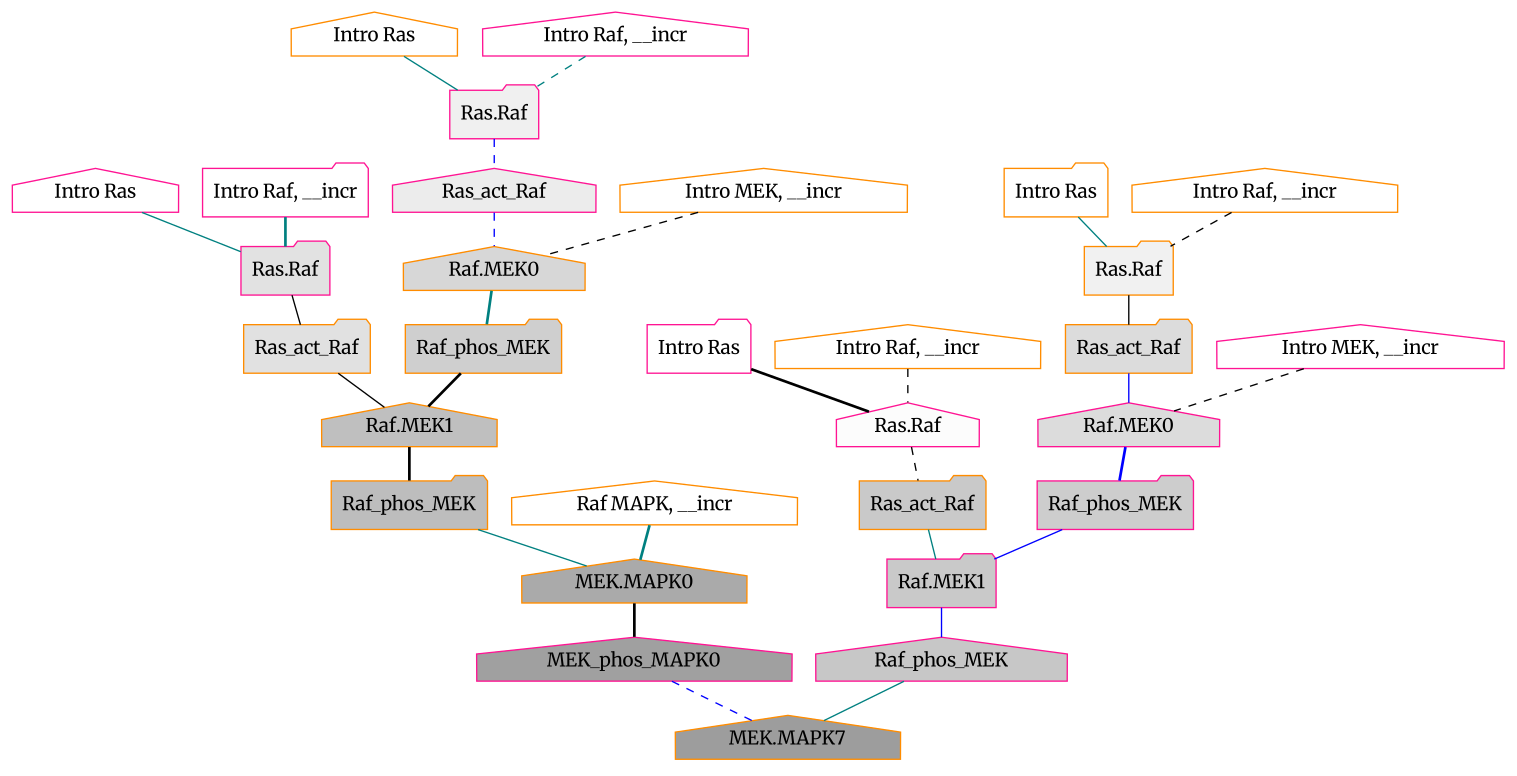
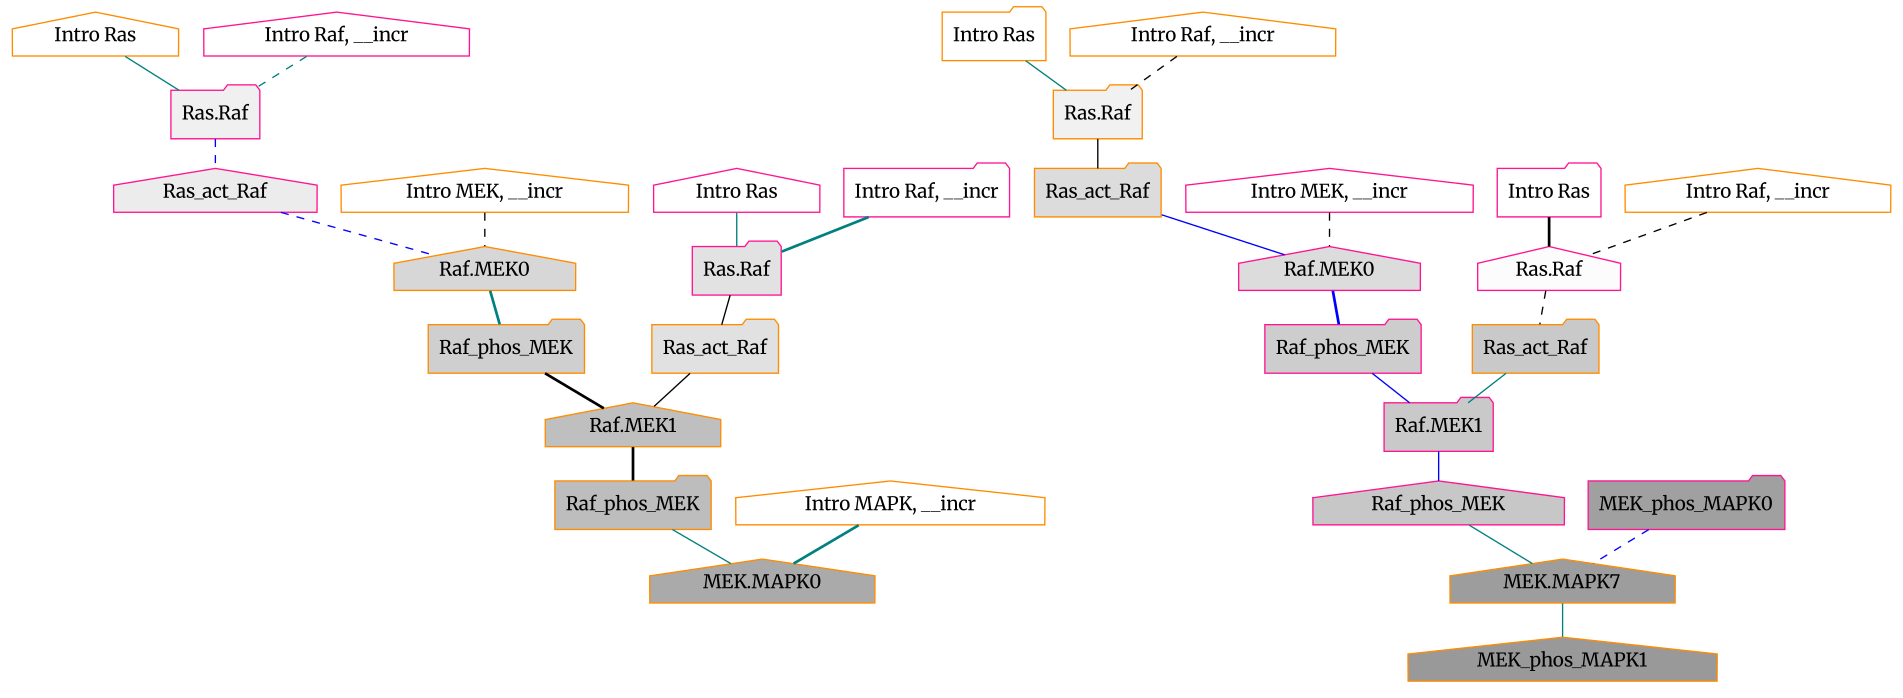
  digraph {
    fontname=Merriweather
    rankdir=TB
    ranksep=0.30
    node [color=darkorange fillcolor="0.000 0.000 1.000" fontname=Merriweather shape=house style=filled]
    edge [color=black dir=none fontname=Merriweather style=solid]
    n1 [label="Intro Ras"]
    n2 [color=deeppink fillcolor="0.000 0.000 0.938" label="Ras.Raf" shape=folder]
    n3 [color=deeppink fillcolor="0.000 0.000 0.924" label=Ras_act_Raf]
    n4 [label="Intro Ras" shape=folder]
    n5 [fillcolor="0.000 0.000 0.943" label="Ras.Raf" shape=folder]
    n6 [fillcolor="0.000 0.000 0.861" label=Ras_act_Raf shape=folder]
    n7 [color=deeppink label="Intro Ras" shape=folder]
    n8 [color=deeppink fillcolor="0.000 0.000 0.986" label="Ras.Raf"]
    n9 [fillcolor="0.000 0.000 0.788" label=Ras_act_Raf shape=folder]
    n10 [color=deeppink label="Intro Ras"]
    n11 [color=deeppink fillcolor="0.000 0.000 0.886" label="Ras.Raf" shape=folder]
    n12 [fillcolor="0.000 0.000 0.881" label=Ras_act_Raf shape=folder]
    n13 [color=deeppink label="Intro Raf, __incr" shape=folder]
    n14 [color=deeppink label="Intro Raf, __incr"]
    n15 [label="Intro Raf, __incr"]
    n16 [label="Intro Raf, __incr"]
    n17 [color=deeppink label="Intro MEK, __incr"]
    n18 [color=deeppink fillcolor="0.000 0.000 0.861" label="Raf.MEK0"]
    n19 [color=deeppink fillcolor="0.000 0.000 0.803" label=Raf_phos_MEK shape=folder]
    n20 [label="Intro MEK, __incr"]
    n21 [fillcolor="0.000 0.000 0.841" label="Raf.MEK0"]
    n22 [fillcolor="0.000 0.000 0.811" label=Raf_phos_MEK shape=folder]
-   n23 [label="Raf MAPK, __incr"]
+   n23 [label="Intro MAPK, __incr"]
    n24 [fillcolor="0.000 0.000 0.666" label="MEK.MAPK0"]
-   n25 [color=deeppink fillcolor="0.000 0.000 0.626" label=MEK_phos_MAPK0]
+   n25 [color=deeppink fillcolor="0.000 0.000 0.626" label=MEK_phos_MAPK0 shape=folder]
    n26 [color=deeppink fillcolor="0.000 0.000 0.788" label="Raf.MEK1" shape=folder]
    n27 [fillcolor="0.000 0.000 0.748" label="Raf.MEK1"]
    n28 [fillcolor="0.000 0.000 0.742" label=Raf_phos_MEK shape=folder]
    n29 [color=deeppink fillcolor="0.000 0.000 0.781" label=Raf_phos_MEK]
    n30 [fillcolor="0.000 0.000 0.616" label="MEK.MAPK7"]
+   n31 [fillcolor="0.000 0.000 0.600" label=MEK_phos_MAPK1]
    n1 -> n2 [color=teal]
    n2 -> n3 [color=blue style=dashed]
    n3 -> n21 [color=blue style=dashed]
    n4 -> n5 [color=teal]
    n5 -> n6
    n6 -> n18 [color=blue]
    n7 -> n8 [style=bold]
    n8 -> n9 [style=dashed]
    n9 -> n26 [color=teal]
    n10 -> n11 [color=teal]
    n11 -> n12
    n12 -> n27
    n13 -> n11 [color=teal style=bold]
    n14 -> n2 [color=teal style=dashed]
    n15 -> n8 [style=dashed]
    n16 -> n5 [style=dashed]
    n17 -> n18 [style=dashed]
    n18 -> n19 [color=blue style=bold]
    n19 -> n26 [color=blue]
    n20 -> n21 [style=dashed]
    n21 -> n22 [color=teal style=bold]
    n22 -> n27 [style=bold]
    n23 -> n24 [color=teal style=bold]
-   n24 -> n25 [style=bold]
    n25 -> n30 [color=blue style=dashed]
    n26 -> n29 [color=blue]
    n27 -> n28 [style=bold]
    n28 -> n24 [color=teal]
    n29 -> n30 [color=teal]
+   n30 -> n31 [color=teal]
  }
